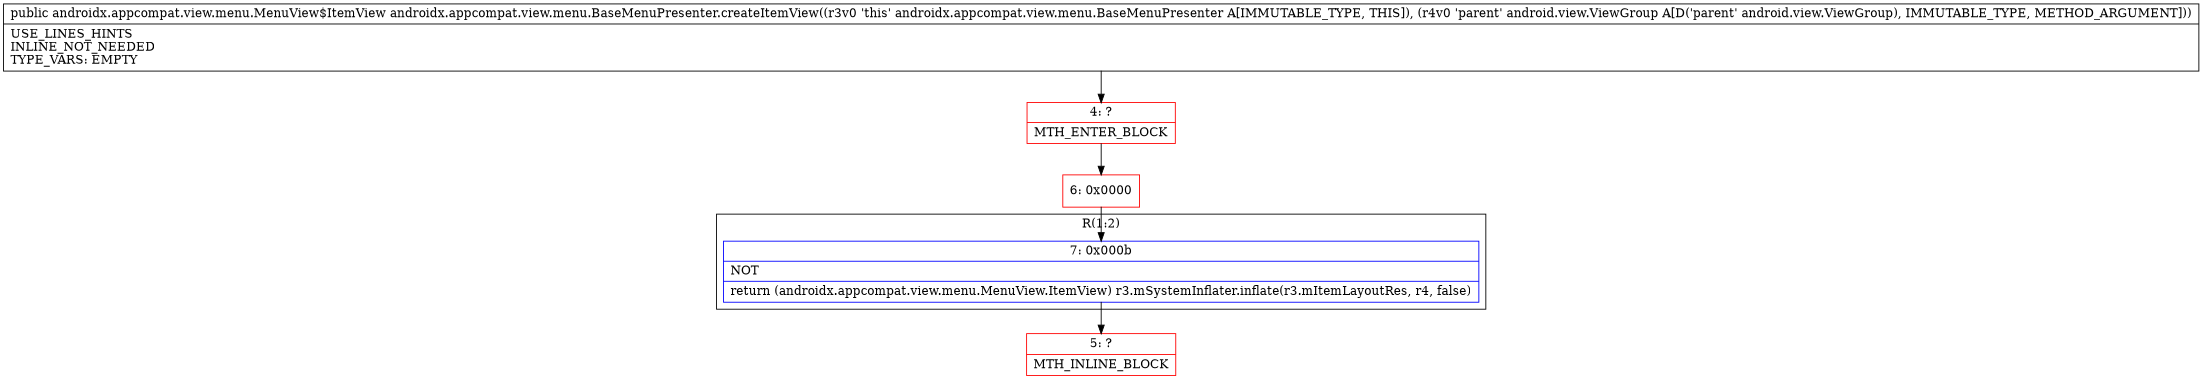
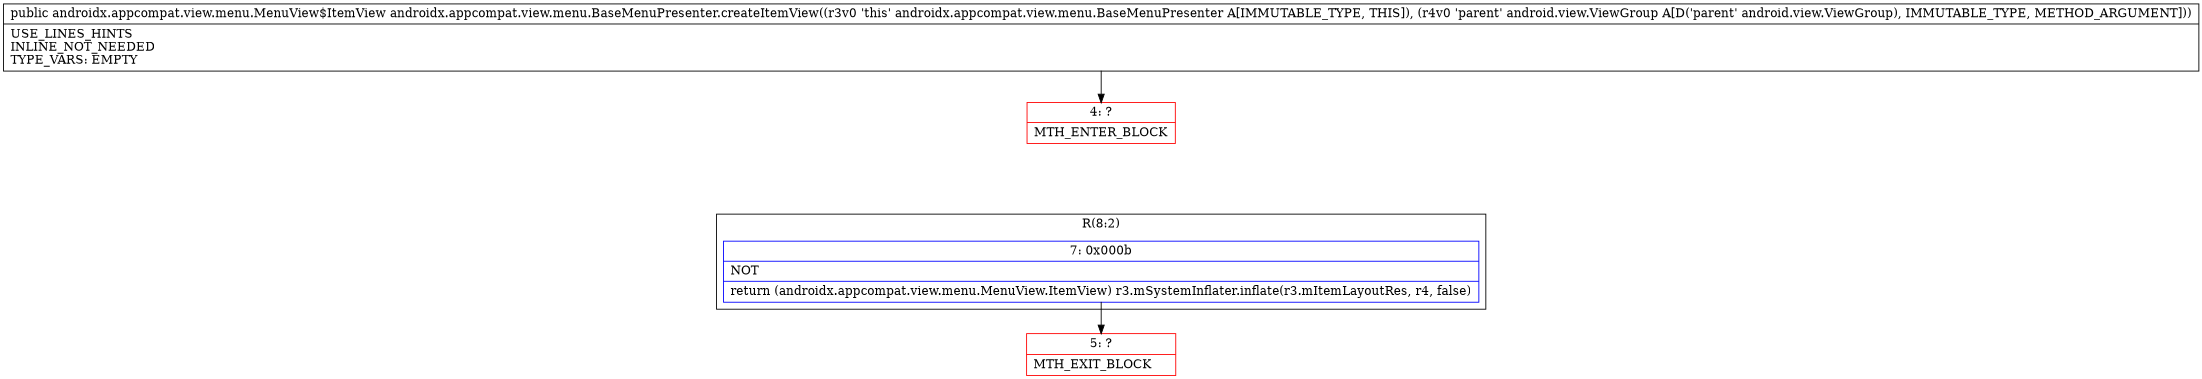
  digraph {
    node [color=red shape=record]
    n1 [color=blue label="{7\:\ 0x000b|NOT\l|return (androidx.appcompat.view.menu.MenuView.ItemView) r3.mSystemInflater.inflate(r3.mItemLayoutRes, r4, false)\l}"]
-   n2 [label="{5\:\ ?|MTH_INLINE_BLOCK\l}"]
+   n2 [label="{5\:\ ?|MTH_EXIT_BLOCK\l}"]
    n3 [label="{4\:\ ?|MTH_ENTER_BLOCK\l}"]
-   n4 [label="{6\:\ 0x0000}"]
    n5 [label="{public androidx.appcompat.view.menu.MenuView$ItemView androidx.appcompat.view.menu.BaseMenuPresenter.createItemView((r3v0 'this' androidx.appcompat.view.menu.BaseMenuPresenter A[IMMUTABLE_TYPE, THIS]), (r4v0 'parent' android.view.ViewGroup A[D('parent' android.view.ViewGroup), IMMUTABLE_TYPE, METHOD_ARGUMENT]))  | USE_LINES_HINTS\lINLINE_NOT_NEEDED\lTYPE_VARS: EMPTY\l}" color=""]
    subgraph cluster_1 {
-     label="R(1:2)"
+     label="R(8:2)"
      n1
    }
    n1 -> n2
-   n3 -> n4
-   n4 -> n1
    n5 -> n3
  }
